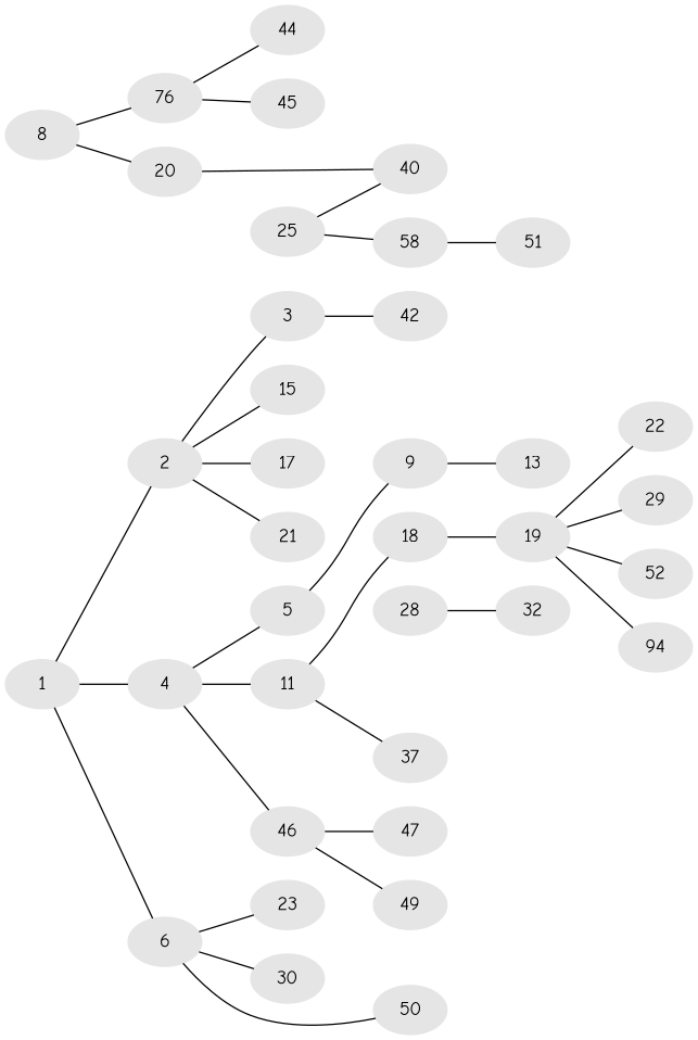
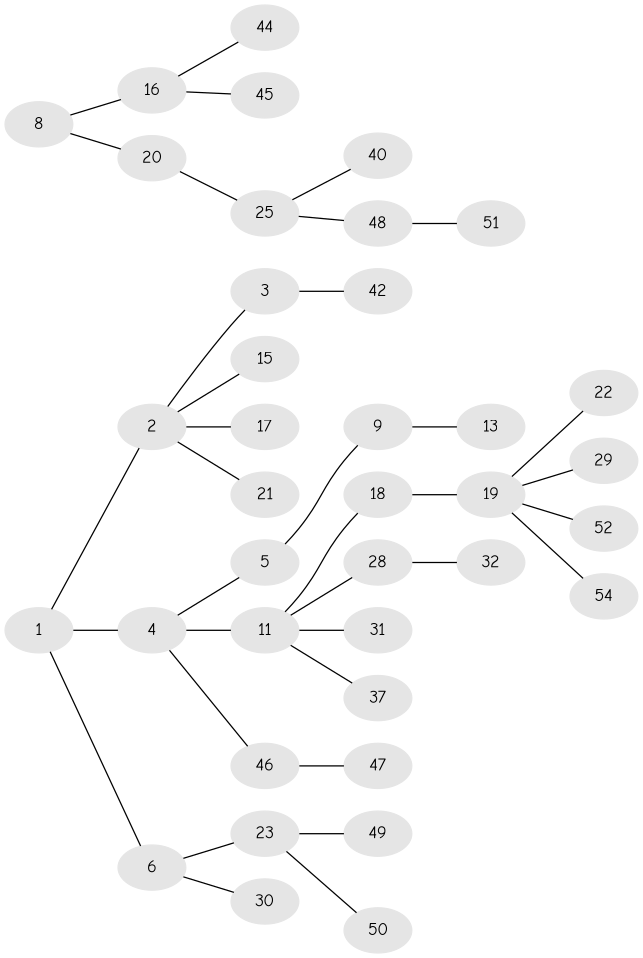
  graph {
    fontname="Comic Neue"
    rankdir=LR
    node [color=gray90 fontname="Comic Neue" style=filled]
    edge [fontname="Comic Neue"]
    1 [super="+55"]
    2 [super="+7"]
    4 [super="+35"]
    6 [super="+10"]
    3 [super="+14"]
    15 [super="+39"]
    17
    21
    5 [super="+38"]
    11 [super="+12"]
    46
    23
    30
    50
    42
-   16 [super="+24" label=76]
+   16 [super="+24"]
    8
    20 [super="+56"]
    9 [super="+43"]
    18
    28 [super="+33"]
+   31
    37
    47
    49
    13 [super="+36"]
    44
    45
    25 [super="+26"]
    19 [super="+27"]
    32 [super="+41"]
    22 [super="+53"]
    29
    52
-   54 [label=94]
+   54
    40
-   48 [label=58]
+   48
    51
    1 -- 2
    1 -- 4
    1 -- 6
    2 -- 3
    2 -- 15
    2 -- 17
    2 -- 21
    4 -- 5
    4 -- 11
    4 -- 46
    6 -- 23
    6 -- 30
-   6 -- 50
+   23 -- 50
    3 -- 42
    5 -- 9
    11 -- 18
+   11 -- 28
+   11 -- 31
    11 -- 37
    46 -- 47
-   46 -- 49
+   23 -- 49
    16 -- 44
    16 -- 45
    8 -- 16
    8 -- 20
-   20 -- 40
+   20 -- 25
    9 -- 13
    18 -- 19
    28 -- 32
    25 -- 40
    25 -- 48
    19 -- 22
    19 -- 29
    19 -- 52
    19 -- 54
    48 -- 51
  }
